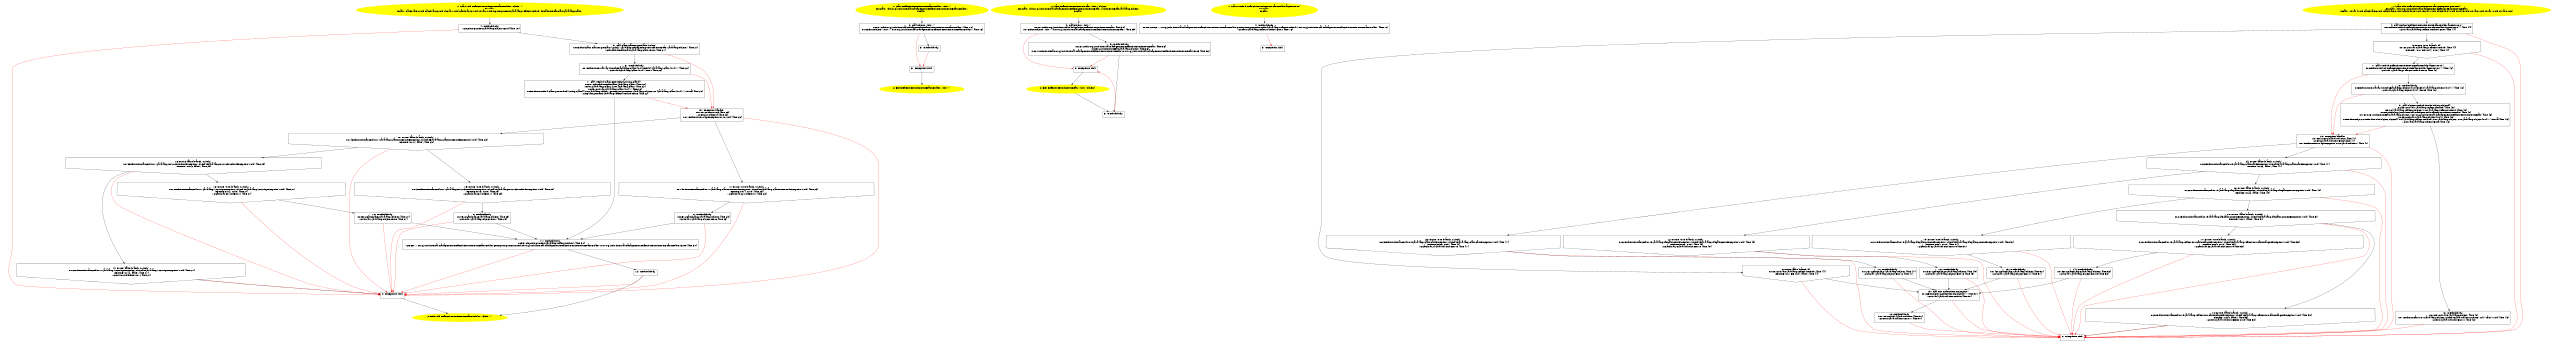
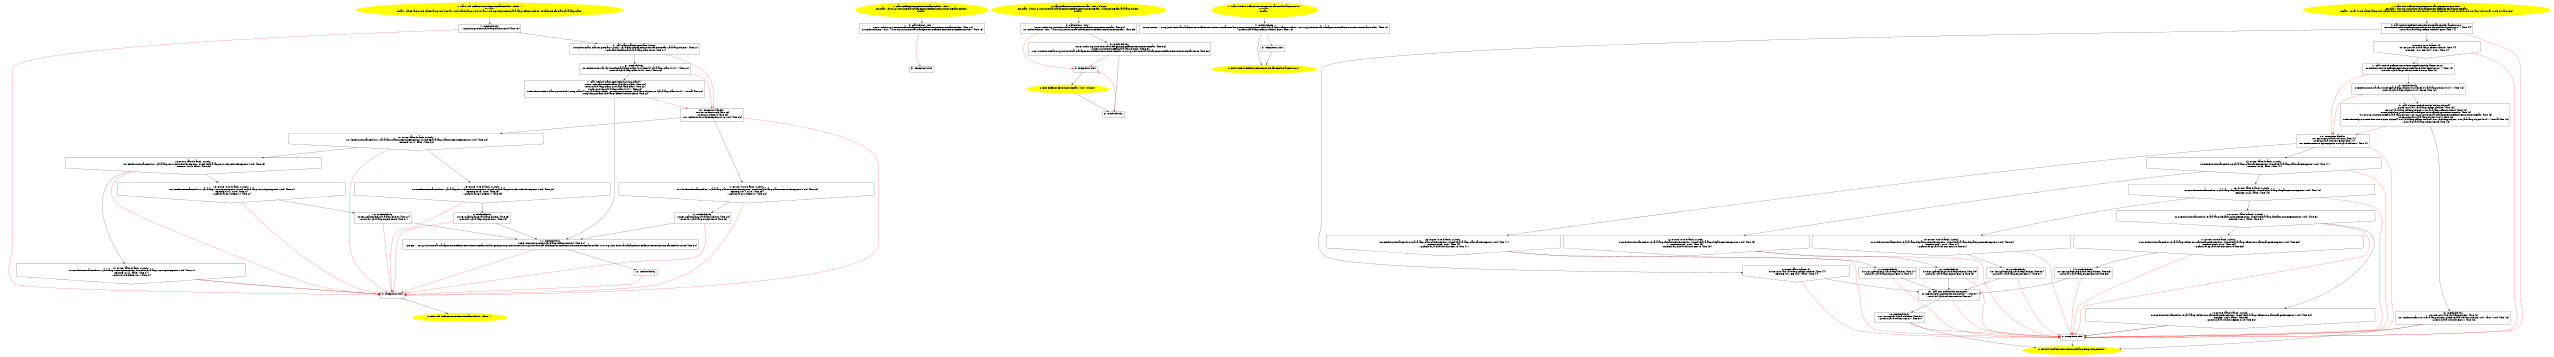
  digraph {
    node [shape=box]
    n1 [color=yellow label="1: Start void ReflectiveRuntimeMXBean$Holder.<clinit>()\nFormals: \nLocals:  CatchVar30:void CatchVar26:void $bcvar1:void CatchVar22:void $irvar0:void inputArguments:java.lang.reflect.Method* threadMXBeanClass:java.lang.Class* \n  " style=filled shape=""]
    n2 [label="4:  method_body \n   *&inputArguments:java.lang.Object*=null [line 19]\n "]
    n3 [label="3:  exceptions sink \n  "]
    n4 [label="5:  Call Class Classes.getClass(String) \n   n$0=_fun_Class Classes.getClass(String)(\"java.lang.management.RuntimeMXBean\":java.lang.Object*) [line 21]\n  *&threadMXBeanClass:java.lang.Class*=n$0 [line 21]\n "]
    n5 [color=yellow label="2: Exit void ReflectiveRuntimeMXBean$Holder.<clinit>() \n  " style=filled shape=""]
    n6 [label="6:  method_body \n   n$1=_fun___new_array(sizeof(t=java.lang.Class*[_*_];len=[0]):java.lang.Class*[_*_](*)) [line 22]\n  *&$irvar0:java.lang.Class*[_*_](*)=n$1 [line 22]\n "]
    n7 [label="19:  exception handler \n   n$10=*&return:void [line 23]\n  *&return:void=null [line 23]\n  n$11=_fun___unwrap_exception(n$10:void) [line 23]\n "]
    n8 [label="7:  Call Method Class.getMethod(String,Class[]) \n   n$2=*&threadMXBeanClass:java.lang.Class* [line 22]\n  _=*n$2:java.lang.Class*(root java.lang.Class) [line 22]\n  n$4=*&$irvar0:java.lang.Class*[_*_](*) [line 22]\n  n$5=_fun_Method Class.getMethod(String,Class[])(n$2:java.lang.Class*,\"getInputArguments\":java.lang.Object*,n$4:java.lang.Class*[_*_](*)) virtual [line 22]\n  *&inputArguments:java.lang.reflect.Method*=n$5 [line 22]\n "]
    n9 [label="17: Prune (true branch, switch) \n   n$14=_fun___instanceof(n$11:java.lang.ClassNotFoundException*,sizeof(t=java.lang.ClassNotFoundException):void) [line 23]\n  PRUNE(n$14, true); [line 23]\n  *&CatchVar22:void=n$11 [line 23]\n " shape=invhouse]
    n10 [label="18: Prune (false branch, switch) \n   n$14=_fun___instanceof(n$11:java.lang.ClassNotFoundException*,sizeof(t=java.lang.ClassNotFoundException):void) [line 23]\n  PRUNE(!n$14, false); [line 23]\n " shape=invhouse]
    n11 [label="11:  method_body \n   n$9=*&inputArguments:java.lang.reflect.Method* [line 30]\n  *&#GB<>$org.junit.internal.management.ReflectiveRuntimeMXBean$Holder.getInputArgumentsMethod:org.junit.internal.management.ReflectiveRuntimeMXBean$Holder(root org.junit.internal.management.ReflectiveRuntimeMXBean$Holder)=n$9 [line 30]\n "]
    n12 [label="8:  method_body \n   n$6=*&CatchVar22:java.lang.Object* [line 23]\n  *&$bcvar1:java.lang.Object*=n$6 [line 23]\n "]
    n13 [label="15: Prune (true branch, switch) \n   n$13=_fun___instanceof(n$11:java.lang.NoSuchMethodException*,sizeof(t=java.lang.NoSuchMethodException):void) [line 25]\n  PRUNE(n$13, true); [line 25]\n  *&CatchVar26:void=n$11 [line 25]\n " shape=invhouse]
    n14 [label="16: Prune (false branch, switch) \n   n$13=_fun___instanceof(n$11:java.lang.NoSuchMethodException*,sizeof(t=java.lang.NoSuchMethodException):void) [line 25]\n  PRUNE(!n$13, false); [line 25]\n " shape=invhouse]
    n15 [label="12:  method_body \n  "]
    n16 [label="9:  method_body \n   n$7=*&CatchVar26:java.lang.Object* [line 25]\n  *&$bcvar1:java.lang.Object*=n$7 [line 25]\n "]
    n17 [label="10:  method_body \n   n$8=*&CatchVar30:java.lang.Object* [line 27]\n  *&$bcvar1:java.lang.Object*=n$8 [line 27]\n "]
    n18 [label="13: Prune (true branch, switch) \n   n$12=_fun___instanceof(n$11:java.lang.SecurityException*,sizeof(t=java.lang.SecurityException):void) [line 27]\n  PRUNE(n$12, true); [line 27]\n  *&CatchVar30:void=n$11 [line 27]\n " shape=invhouse]
    n19 [label="14: Prune (false branch, switch) \n   n$12=_fun___instanceof(n$11:java.lang.SecurityException*,sizeof(t=java.lang.SecurityException):void) [line 27]\n  PRUNE(!n$12, false); [line 27]\n  *&return:void=EXN n$11 [line 27]\n " shape=invhouse]
    n20 [color=yellow label="1: Start ReflectiveRuntimeMXBean$Holder.<init>()\nFormals:  this:org.junit.internal.management.ReflectiveRuntimeMXBean$Holder*\nLocals:  \n  " style=filled shape=""]
    n21 [label="4:  Call Object.<init>() \n   n$0=*&this:org.junit.internal.management.ReflectiveRuntimeMXBean$Holder* [line 16]\n  n$1=_fun_Object.<init>()(n$0:org.junit.internal.management.ReflectiveRuntimeMXBean$Holder*) [line 16]\n "]
    n22 [label="3:  exceptions sink \n  "]
-   n23 [label="5:  method_body \n  "]
-   n24 [color=yellow label="2: Exit ReflectiveRuntimeMXBean$Holder.<init>() \n  " style=filled shape=""]
    n25 [color=yellow label="1: Start ReflectiveRuntimeMXBean.<init>(Object)\nFormals:  this:org.junit.internal.management.ReflectiveRuntimeMXBean* runtimeMxBean:java.lang.Object*\nLocals:  \n  " style=filled shape=""]
    n26 [label="4:  Call Object.<init>() \n   n$0=*&this:org.junit.internal.management.ReflectiveRuntimeMXBean* [line 35]\n  n$1=_fun_Object.<init>()(n$0:org.junit.internal.management.ReflectiveRuntimeMXBean*) [line 35]\n "]
    n27 [label="3:  exceptions sink \n  "]
    n28 [label="5:  method_body \n   n$2=*&this:org.junit.internal.management.ReflectiveRuntimeMXBean* [line 36]\n  n$3=*&runtimeMxBean:java.lang.Object* [line 36]\n  *n$2.runtimeMxBean:org.junit.internal.management.ReflectiveRuntimeMXBean(root org.junit.internal.management.ReflectiveRuntimeMXBean)=n$3 [line 36]\n "]
    n29 [color=yellow label="2: Exit ReflectiveRuntimeMXBean.<init>(Object) \n  " style=filled shape=""]
    n30 [label="6:  method_body \n  "]
    n31 [color=yellow label="1: Start Method ReflectiveRuntimeMXBean$Holder.access$000()\nFormals: \nLocals:  \n  " style=filled shape=""]
    n32 [label="4:  method_body \n   n$0=*&#GB<>$org.junit.internal.management.ReflectiveRuntimeMXBean$Holder.getInputArgumentsMethod:java.lang.reflect.Method*(root org.junit.internal.management.ReflectiveRuntimeMXBean$Holder) [line 16]\n  *&return:java.lang.reflect.Method*=n$0 [line 16]\n "]
+   n33 [color=yellow label="2: Exit Method ReflectiveRuntimeMXBean$Holder.access$000() \n  " style=filled shape=""]
    n34 [label="3:  exceptions sink \n  "]
    n35 [color=yellow label="1: Start List ReflectiveRuntimeMXBean.getInputArguments()\nFormals:  this:org.junit.internal.management.ReflectiveRuntimeMXBean*\nLocals:  $irvar4:void CatchVar36:void CatchVar32:void CatchVar28:void $bcvar1:void CatchVar24:void $irvar3:void $irvar2:void $irvar1:void $irvar0:void \n  " style=filled shape=""]
    n36 [label="4:  Call Method ReflectiveRuntimeMXBean$Holder.access$000() \n   n$0=_fun_Method ReflectiveRuntimeMXBean$Holder.access$000()() [line 44]\n  *&$irvar0:java.lang.reflect.Method*=n$0 [line 44]\n "]
    n37 [label="3:  exceptions sink \n  "]
    n38 [label="5: Prune (true branch, if) \n   n$1=*&$irvar0:java.lang.reflect.Method* [line 44]\n  PRUNE(!(n$1 == null), true); [line 44]\n " shape=invhouse]
    n39 [label="6: Prune (false branch, if) \n   n$1=*&$irvar0:java.lang.reflect.Method* [line 44]\n  PRUNE((n$1 == null), false); [line 44]\n " shape=invhouse]
+   n40 [color=yellow label="2: Exit List ReflectiveRuntimeMXBean.getInputArguments() \n  " style=filled shape=""]
    n41 [label="7:  Call Method ReflectiveRuntimeMXBean$Holder.access$000() \n   n$2=_fun_Method ReflectiveRuntimeMXBean$Holder.access$000()() [line 46]\n  *&$irvar1:java.lang.reflect.Method*=n$2 [line 46]\n "]
    n42 [label="15:  Call List Collections.emptyList() \n   n$16=_fun_List Collections.emptyList()() [line 57]\n  *&$irvar4:java.util.List*=n$16 [line 57]\n "]
    n43 [label="8:  method_body \n   n$3=_fun___new_array(sizeof(t=java.lang.Object*[_*_];len=[0]):java.lang.Object*[_*_](*)) [line 46]\n  *&$irvar2:java.lang.Object*[_*_](*)=n$3 [line 46]\n "]
    n44 [label="25:  exception handler \n   n$18=*&return:java.util.List* [line 47]\n  *&return:java.util.List*=null [line 47]\n  n$19=_fun___unwrap_exception(n$18:java.util.List*) [line 47]\n "]
    n45 [label="16:  method_body \n   n$17=*&$irvar4:java.util.List* [line 57]\n  *&return:java.util.List*=n$17 [line 57]\n "]
    n46 [label="9:  Call Object Method.invoke(Object,Object[]) \n   n$4=*&$irvar1:java.lang.reflect.Method* [line 46]\n  _=*n$4:java.lang.reflect.Method*(root java.lang.reflect.Method) [line 46]\n  n$6=*&this:org.junit.internal.management.ReflectiveRuntimeMXBean* [line 46]\n  n$7=*n$6.runtimeMxBean:java.lang.Object*(root org.junit.internal.management.ReflectiveRuntimeMXBean) [line 46]\n  n$8=*&$irvar2:java.lang.Object*[_*_](*) [line 46]\n  n$9=_fun_Object Method.invoke(Object,Object[])(n$4:java.lang.reflect.Method*,n$7:java.lang.Object*,n$8:java.lang.Object*[_*_](*)) virtual [line 46]\n  *&$irvar3:java.lang.Object*=n$9 [line 46]\n "]
    n47 [label="23: Prune (true branch, switch) \n   n$23=_fun___instanceof(n$19:java.lang.ClassCastException*,sizeof(t=java.lang.ClassCastException):void) [line 47]\n  PRUNE(n$23, true); [line 47]\n  *&CatchVar24:java.util.List*=n$19 [line 47]\n " shape=invhouse]
    n48 [label="24: Prune (false branch, switch) \n   n$23=_fun___instanceof(n$19:java.lang.ClassCastException*,sizeof(t=java.lang.ClassCastException):void) [line 47]\n  PRUNE(!n$23, false); [line 47]\n " shape=invhouse]
    n49 [label="10:  method_body \n   n$10=*&$irvar3:java.lang.Object* [line 46]\n  n$11=_fun___cast(n$10:java.lang.Object*,sizeof(t=java.util.List;sub_t=( sub )(cast)):void) [line 46]\n  *&return:java.util.List*=n$11 [line 46]\n "]
    n50 [label="11:  method_body \n   n$12=*&CatchVar24:java.lang.Object* [line 47]\n  *&$bcvar1:java.lang.Object*=n$12 [line 47]\n "]
    n51 [label="21: Prune (true branch, switch) \n   n$22=_fun___instanceof(n$19:java.lang.IllegalAccessException*,sizeof(t=java.lang.IllegalAccessException):void) [line 49]\n  PRUNE(n$22, true); [line 49]\n  *&CatchVar28:java.util.List*=n$19 [line 49]\n " shape=invhouse]
    n52 [label="22: Prune (false branch, switch) \n   n$22=_fun___instanceof(n$19:java.lang.IllegalAccessException*,sizeof(t=java.lang.IllegalAccessException):void) [line 49]\n  PRUNE(!n$22, false); [line 49]\n " shape=invhouse]
    n53 [label="12:  method_body \n   n$13=*&CatchVar28:java.lang.Object* [line 49]\n  *&$bcvar1:java.lang.Object*=n$13 [line 49]\n "]
    n54 [label="13:  method_body \n   n$14=*&CatchVar32:java.lang.Object* [line 51]\n  *&$bcvar1:java.lang.Object*=n$14 [line 51]\n "]
    n55 [label="14:  method_body \n   n$15=*&CatchVar36:java.lang.Object* [line 53]\n  *&$bcvar1:java.lang.Object*=n$15 [line 53]\n "]
    n56 [label="17: Prune (true branch, switch) \n   n$20=_fun___instanceof(n$19:java.lang.reflect.InvocationTargetException*,sizeof(t=java.lang.reflect.InvocationTargetException):void) [line 53]\n  PRUNE(n$20, true); [line 53]\n  *&CatchVar36:java.util.List*=n$19 [line 53]\n " shape=invhouse]
    n57 [label="18: Prune (false branch, switch) \n   n$20=_fun___instanceof(n$19:java.lang.reflect.InvocationTargetException*,sizeof(t=java.lang.reflect.InvocationTargetException):void) [line 53]\n  PRUNE(!n$20, false); [line 53]\n  *&return:java.util.List*=EXN n$19 [line 53]\n " shape=invhouse]
    n58 [label="19: Prune (true branch, switch) \n   n$21=_fun___instanceof(n$19:java.lang.IllegalArgumentException*,sizeof(t=java.lang.IllegalArgumentException):void) [line 51]\n  PRUNE(n$21, true); [line 51]\n  *&CatchVar32:java.util.List*=n$19 [line 51]\n " shape=invhouse]
    n59 [label="20: Prune (false branch, switch) \n   n$21=_fun___instanceof(n$19:java.lang.IllegalArgumentException*,sizeof(t=java.lang.IllegalArgumentException):void) [line 51]\n  PRUNE(!n$21, false); [line 51]\n " shape=invhouse]
    n1 -> n2
    n2 -> n3 [color=red]
    n2 -> n4
    n3 -> n5
    n4 -> n6
    n4 -> n7 [color=red]
    n6 -> n7 [color=red]
    n6 -> n8
    n7 -> n3 [color=red]
    n7 -> n9
    n7 -> n10
    n8 -> n7 [color=red]
    n8 -> n11
    n9 -> n3 [color=red]
    n9 -> n12
    n10 -> n3 [color=red]
    n10 -> n13
    n10 -> n14
    n11 -> n3 [color=red]
    n11 -> n15
    n12 -> n3 [color=red]
    n12 -> n11
    n13 -> n3 [color=red]
    n13 -> n16
    n14 -> n3 [color=red]
    n14 -> n18
    n14 -> n19
    n15 -> n3 [color=red]
-   n15 -> n5
    n16 -> n3 [color=red]
    n16 -> n11
    n17 -> n3 [color=red]
    n17 -> n11
    n18 -> n3 [color=red]
    n18 -> n17
    n19 -> n3
    n19 -> n3 [color=red]
    n20 -> n21
    n21 -> n22 [color=red]
-   n21 -> n23
-   n22 -> n24
-   n23 -> n22 [color=red]
    n25 -> n26
    n26 -> n27 [color=red]
    n26 -> n28
    n27 -> n29
    n28 -> n27 [color=red]
    n28 -> n30
    n29 -> n30
    n30 -> n27 [color=red]
    n31 -> n32
+   n32 -> n33
    n32 -> n34 [color=red]
+   n34 -> n33
    n35 -> n36
    n36 -> n37 [color=red]
    n36 -> n38
    n36 -> n39
+   n37 -> n40
    n38 -> n37 [color=red]
    n38 -> n41
    n39 -> n37 [color=red]
    n39 -> n42
    n41 -> n43
    n41 -> n44 [color=red]
    n42 -> n37 [color=red]
    n42 -> n45
    n43 -> n44 [color=red]
    n43 -> n46
    n44 -> n37 [color=red]
    n44 -> n47
    n44 -> n48
    n45 -> n37 [color=red]
+   n45 -> n40
    n46 -> n44 [color=red]
    n46 -> n49
    n47 -> n37 [color=red]
    n47 -> n50
    n48 -> n37 [color=red]
    n48 -> n51
    n48 -> n52
    n49 -> n37 [color=red]
+   n49 -> n40
    n50 -> n37 [color=red]
    n50 -> n42
    n51 -> n37 [color=red]
    n51 -> n53
    n52 -> n37 [color=red]
    n52 -> n58
    n52 -> n59
    n53 -> n37 [color=red]
    n53 -> n42
    n54 -> n37 [color=red]
    n54 -> n42
    n55 -> n37 [color=red]
    n55 -> n42
    n56 -> n37 [color=red]
    n56 -> n55
    n57 -> n37
    n57 -> n37 [color=red]
    n58 -> n37 [color=red]
    n58 -> n54
    n59 -> n37 [color=red]
    n59 -> n56
    n59 -> n57
  }
